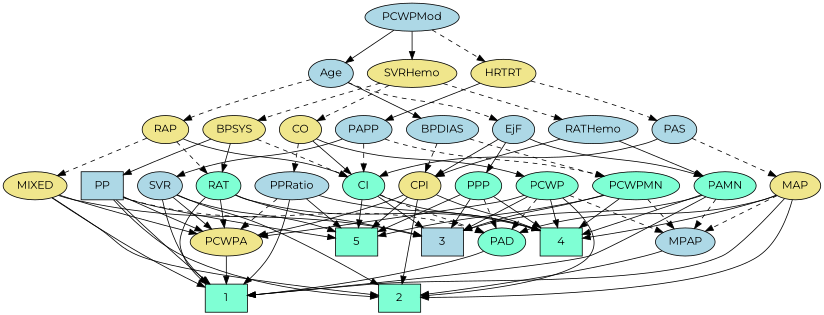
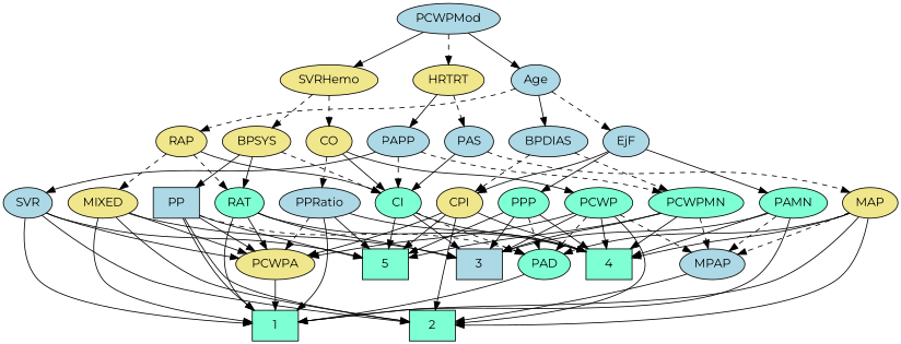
  strict digraph {
    fontname=Montserrat
    node [fillcolor=lightblue fontname=Montserrat style=filled]
    edge [fontname=Montserrat style=solid]
    1 [fillcolor=aquamarine height=0.5 shape=box width=0.75]
    2 [fillcolor=aquamarine height=0.5 shape=box width=0.75]
    3 [height=0.5 shape=box width=0.75]
    4 [fillcolor=aquamarine height=0.5 shape=box width=0.75]
    5 [fillcolor=aquamarine height=0.5 shape=box width=0.75]
    Age [height=0.5 width=0.75]
    EjF [height=0.5 width=0.75]
    RAP [fillcolor=khaki height=0.5 width=0.77632]
    BPDIAS [height=0.5 width=1.1735]
    PAMN [fillcolor=aquamarine height=0.5 width=1.011]
    CPI [fillcolor=khaki height=0.5 width=0.75]
    PPP [fillcolor=aquamarine height=0.5 width=0.75]
    MIXED [fillcolor=khaki height=0.5 width=1.1193]
    RAT [fillcolor=aquamarine height=0.5 width=0.75827]
    CI [fillcolor=aquamarine height=0.5 width=0.75]
    PCWPMN [fillcolor=aquamarine height=0.5 width=1.3902]
    MPAP [height=0.5 width=0.97491]
    PCWPA [fillcolor=khaki height=0.5 width=1.1555]
    PAD [fillcolor=aquamarine height=0.5 width=0.79437]
    BPSYS [fillcolor=khaki height=0.5 width=1.0471]
    PP [height=0.5 shape=box width=0.75]
    CO [fillcolor=khaki height=0.5 width=0.75]
    PPRatio [height=0.5 width=1.1013]
    PCWP [fillcolor=aquamarine height=0.5 width=0.97491]
    PAS [height=0.5 width=0.75]
    MAP [fillcolor=khaki height=0.5 width=0.84854]
-   RATHemo [height=0.5 width=1.3721]
    SVR [height=0.5 width=0.77632]
    PCWPMod [height=0.5 width=1.4443]
    SVRHemo [fillcolor=khaki height=0.5 width=1.3902]
    HRTRT [fillcolor=khaki height=0.5 width=1.1013]
    PAPP [height=0.5 width=0.88464]
    Age -> EjF [style=dashed]
    Age -> RAP [style=dashed]
    Age -> BPDIAS
    EjF -> PAMN
    EjF -> CPI
    EjF -> PPP
    RAP -> MIXED [style=dashed]
    RAP -> RAT [style=dashed]
    RAP -> CI
    BPDIAS -> CPI [style=dashed]
    BPDIAS -> PCWPMN [style=dashed]
    PAMN -> 1
    PAMN -> 3
    PAMN -> 4
    PAMN -> MPAP [style=dashed]
    CPI -> 2
    CPI -> 4
    CPI -> 5
    CPI -> PCWPA
    PPP -> 3
    PPP -> 4
    PPP -> 5
    PPP -> PAD [style=dashed]
    MIXED -> 1
    MIXED -> 2
    MIXED -> 3
    MIXED -> PCWPA
    RAT -> 1
    RAT -> 3
    RAT -> 4
    RAT -> PCWPA
    CI -> 3
    CI -> 4
    CI -> 5
    CI -> PAD [style=dashed]
    PCWPMN -> 3
    PCWPMN -> 4
    PCWPMN -> 5
    PCWPMN -> MPAP [style=dashed]
    MPAP -> 2
    PCWPA -> 1
    PAD -> 1
    BPSYS -> RAT
    BPSYS -> CI [style=dashed]
    BPSYS -> PP
    PP -> 1
    PP -> 2
    PP -> 5
    PP -> PCWPA
    PP -> PAD [style=dashed]
    CO -> CI
    CO -> PPRatio [style=dashed]
    CO -> PCWP
    PPRatio -> 1
    PPRatio -> 4
    PPRatio -> 5
    PPRatio -> PCWPA [style=dashed]
    PCWP -> 2
    PCWP -> 3
    PCWP -> 4
    PCWP -> MPAP [style=dashed]
    PCWP -> PCWPA
    PCWP -> PAD [style=dashed]
    PAS -> CI
    PAS -> MAP [style=dashed]
    MAP -> 1
    MAP -> 2
    MAP -> 4
    MAP -> MPAP [style=dashed]
    MAP -> PAD
-   RATHemo -> PAMN
-   RATHemo -> CPI
    SVR -> 1
    SVR -> 2
    SVR -> 5
    SVR -> PCWPA
    PCWPMod -> Age
    PCWPMod -> SVRHemo
    PCWPMod -> HRTRT [style=dashed]
    SVRHemo -> BPSYS [style=dashed]
    SVRHemo -> CO [style=dashed]
-   SVRHemo -> RATHemo [style=dashed]
    HRTRT -> PAS [style=dashed]
    HRTRT -> PAPP
    PAPP -> CI [style=dashed]
    PAPP -> PCWPMN [style=dashed]
    PAPP -> SVR
  }
